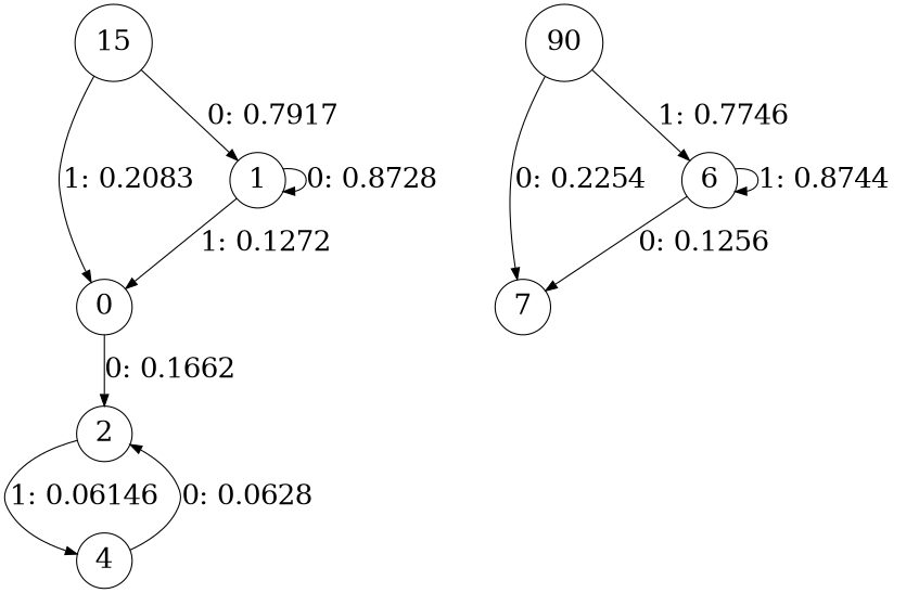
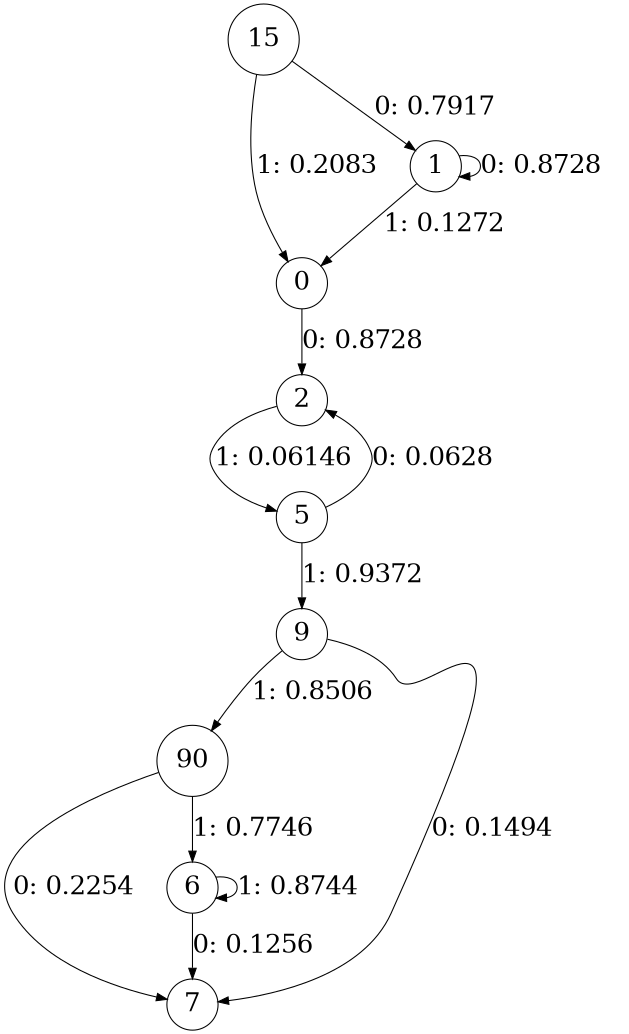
  digraph {
    node [fontsize=24 shape=circle]
    edge [fontsize=24]
    0
    2
-   5 [label=4]
+   5
+   9
    n5 [label=90]
    7
    6
    1
    n9 [label=15]
-   0 -> 2 [label="0: 0.1662   "]
+   0 -> 2 [label="0: 0.8728   "]
    2 -> 5 [label="1: 0.06146  "]
    5 -> 2 [label="0: 0.0628   "]
+   5 -> 9 [label="1: 0.9372   "]
+   9 -> n5 [label="1: 0.8506   "]
+   9 -> 7 [label="0: 0.1494   "]
    n5 -> 7 [label="0: 0.2254   "]
    n5 -> 6 [label="1: 0.7746   "]
    6 -> 7 [label="0: 0.1256   "]
    6 -> 6 [label="1: 0.8744   "]
    1 -> 0 [label="1: 0.1272   "]
    1 -> 1 [label="0: 0.8728   "]
    n9 -> 0 [label="1: 0.2083   "]
    n9 -> 1 [label="0: 0.7917   "]
  }
